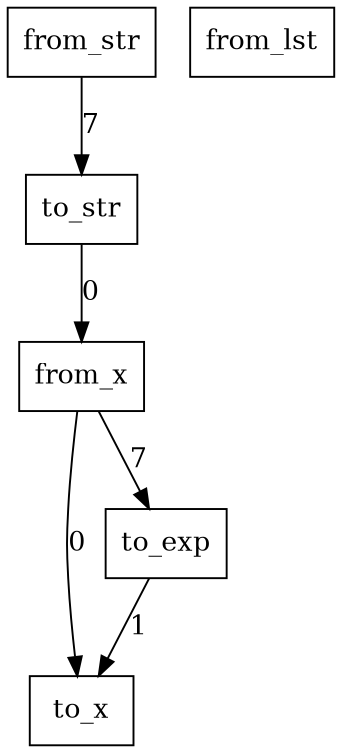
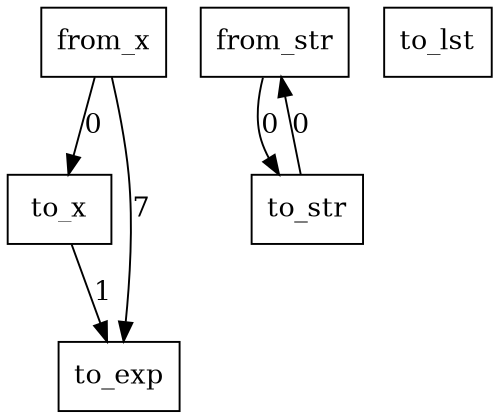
  digraph {
    rankdir=TB
    node [fillcolor=white shape=box style=filled]
    n1 [label=<from_x>]
    n2 [label=<to_x>]
    n3 [label=<to_exp>]
    n4 [label=<from_str>]
    n5 [label=<to_str>]
-   n6 [label=<from_lst>]
+   n7 [label=<to_lst>]
    n1 -> n2 [label=0]
    n1 -> n3 [label=7]
-   n3 -> n2 [label=1]
-   n4 -> n5 [label=7]
-   n5 -> n1 [label=0]
+   n2 -> n3 [label=1]
+   n4 -> n5 [label=0]
+   n5 -> n4 [label=0]
  }
